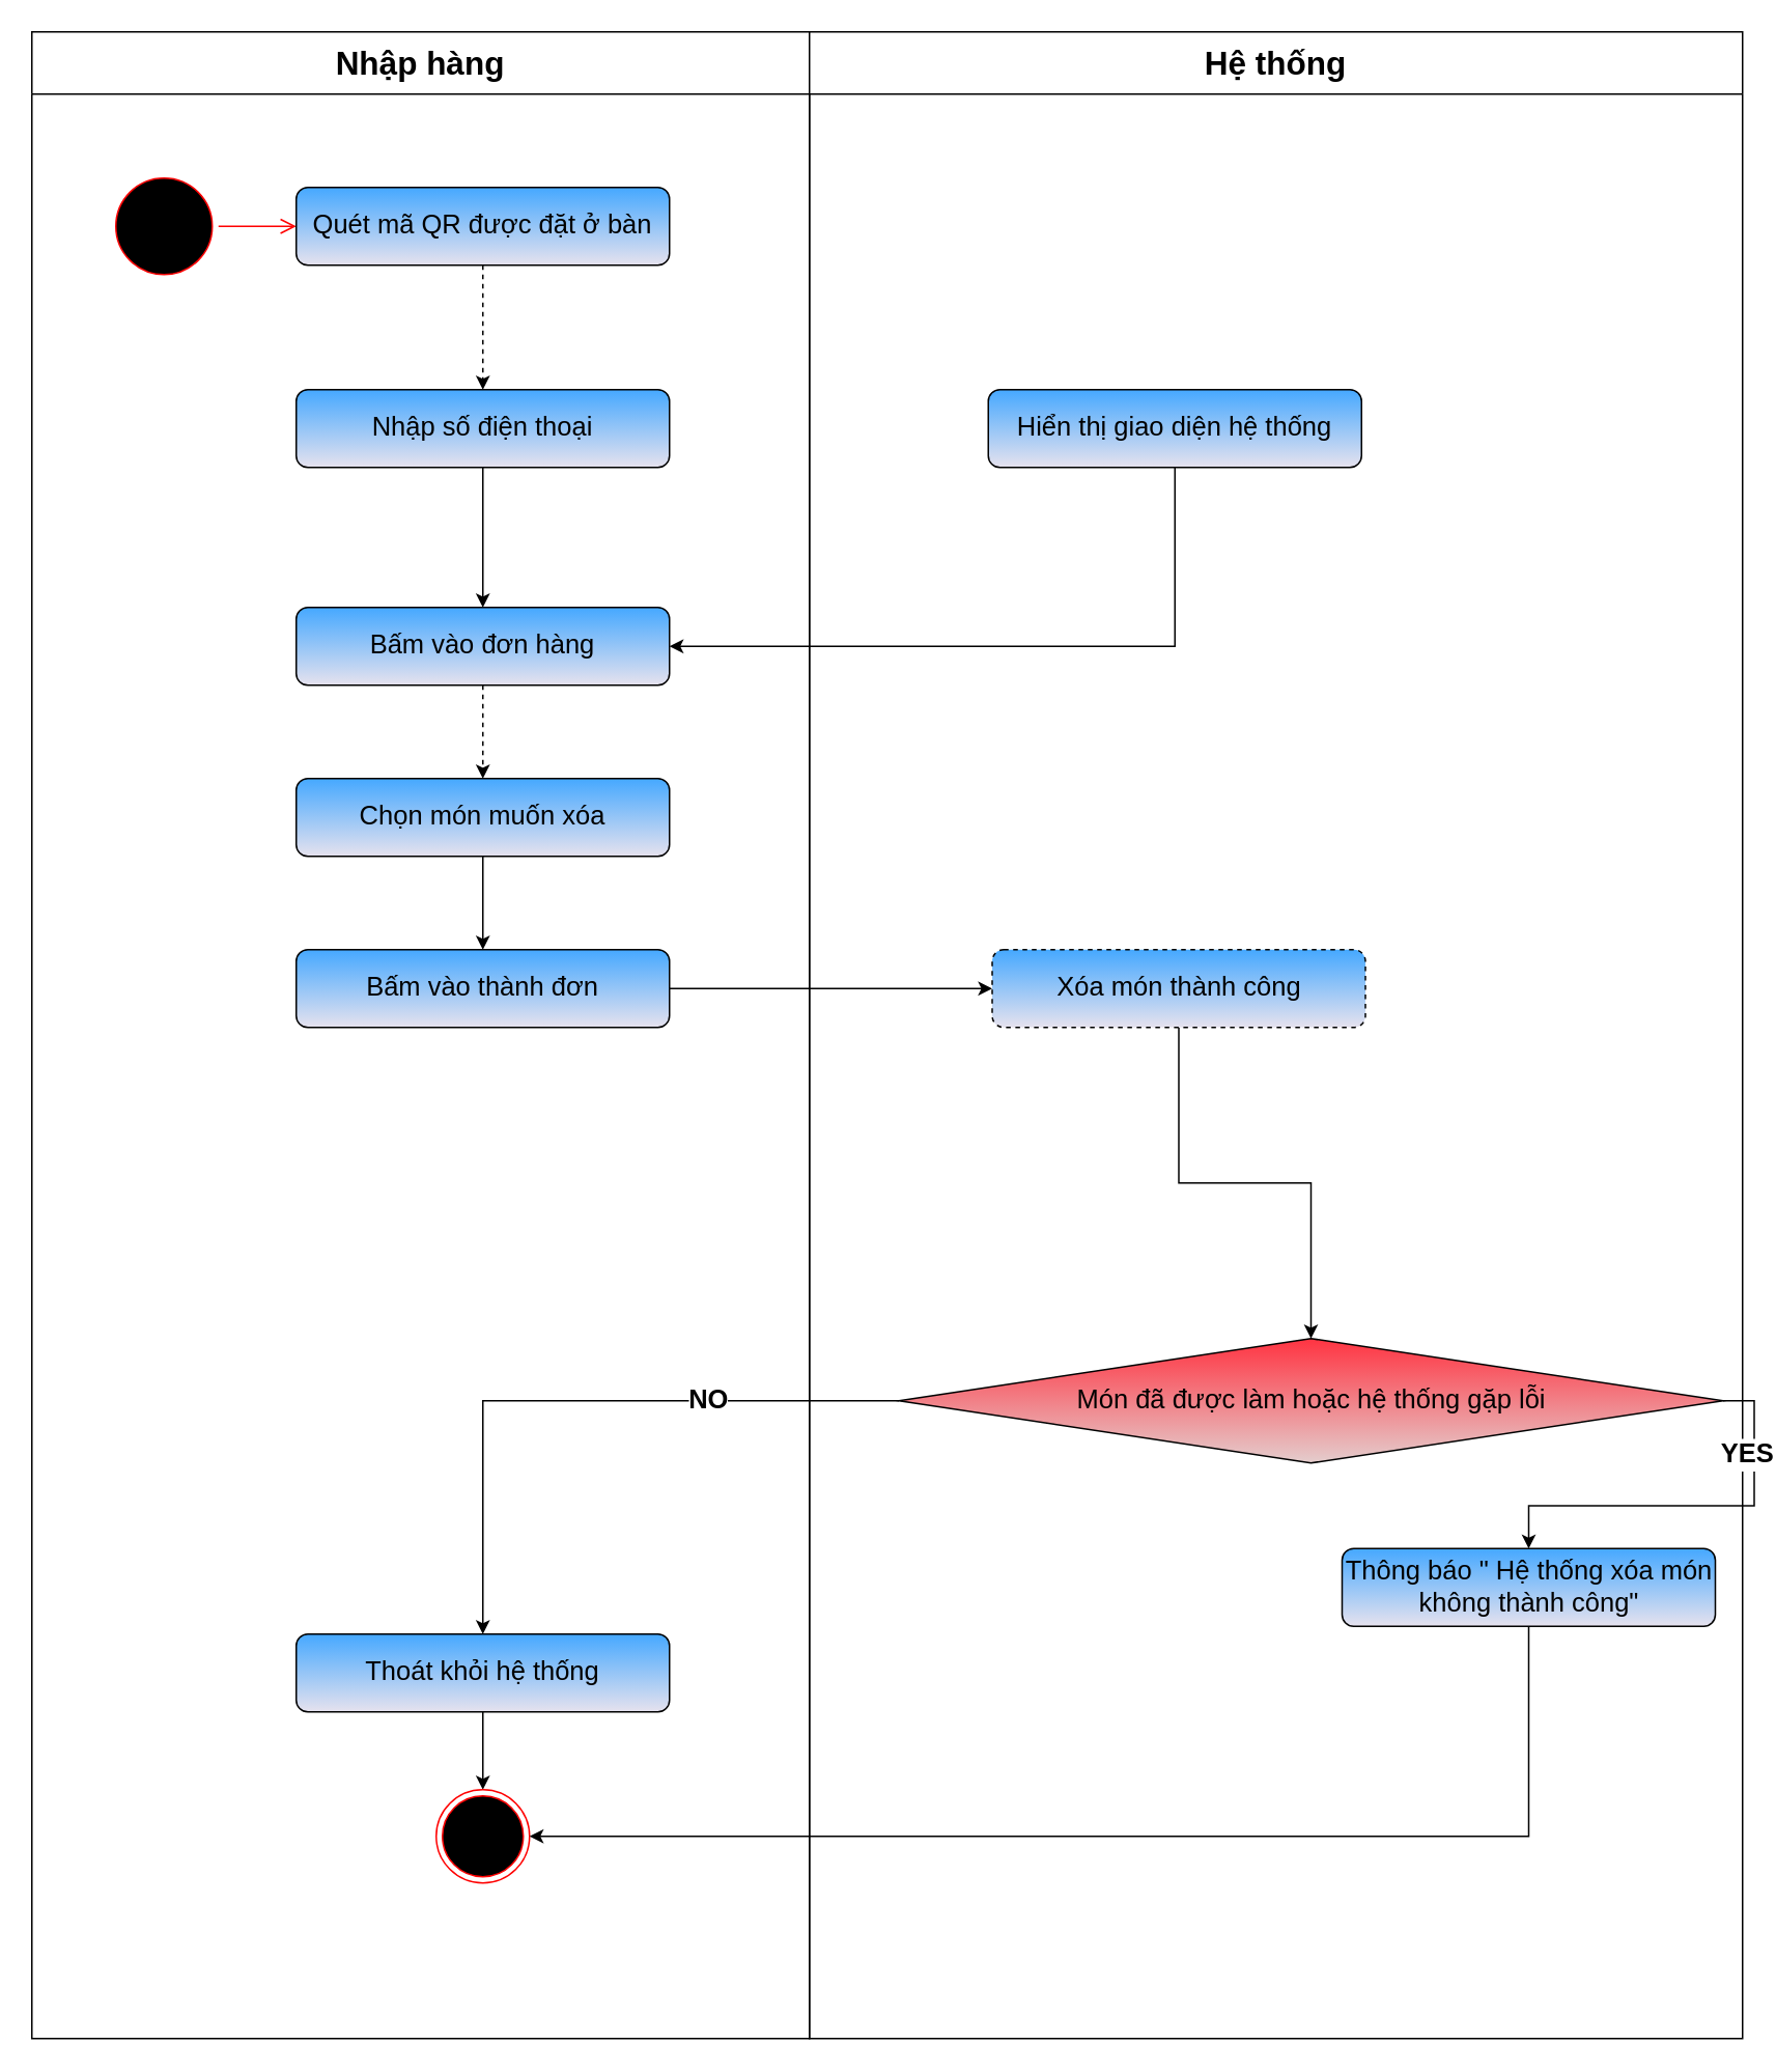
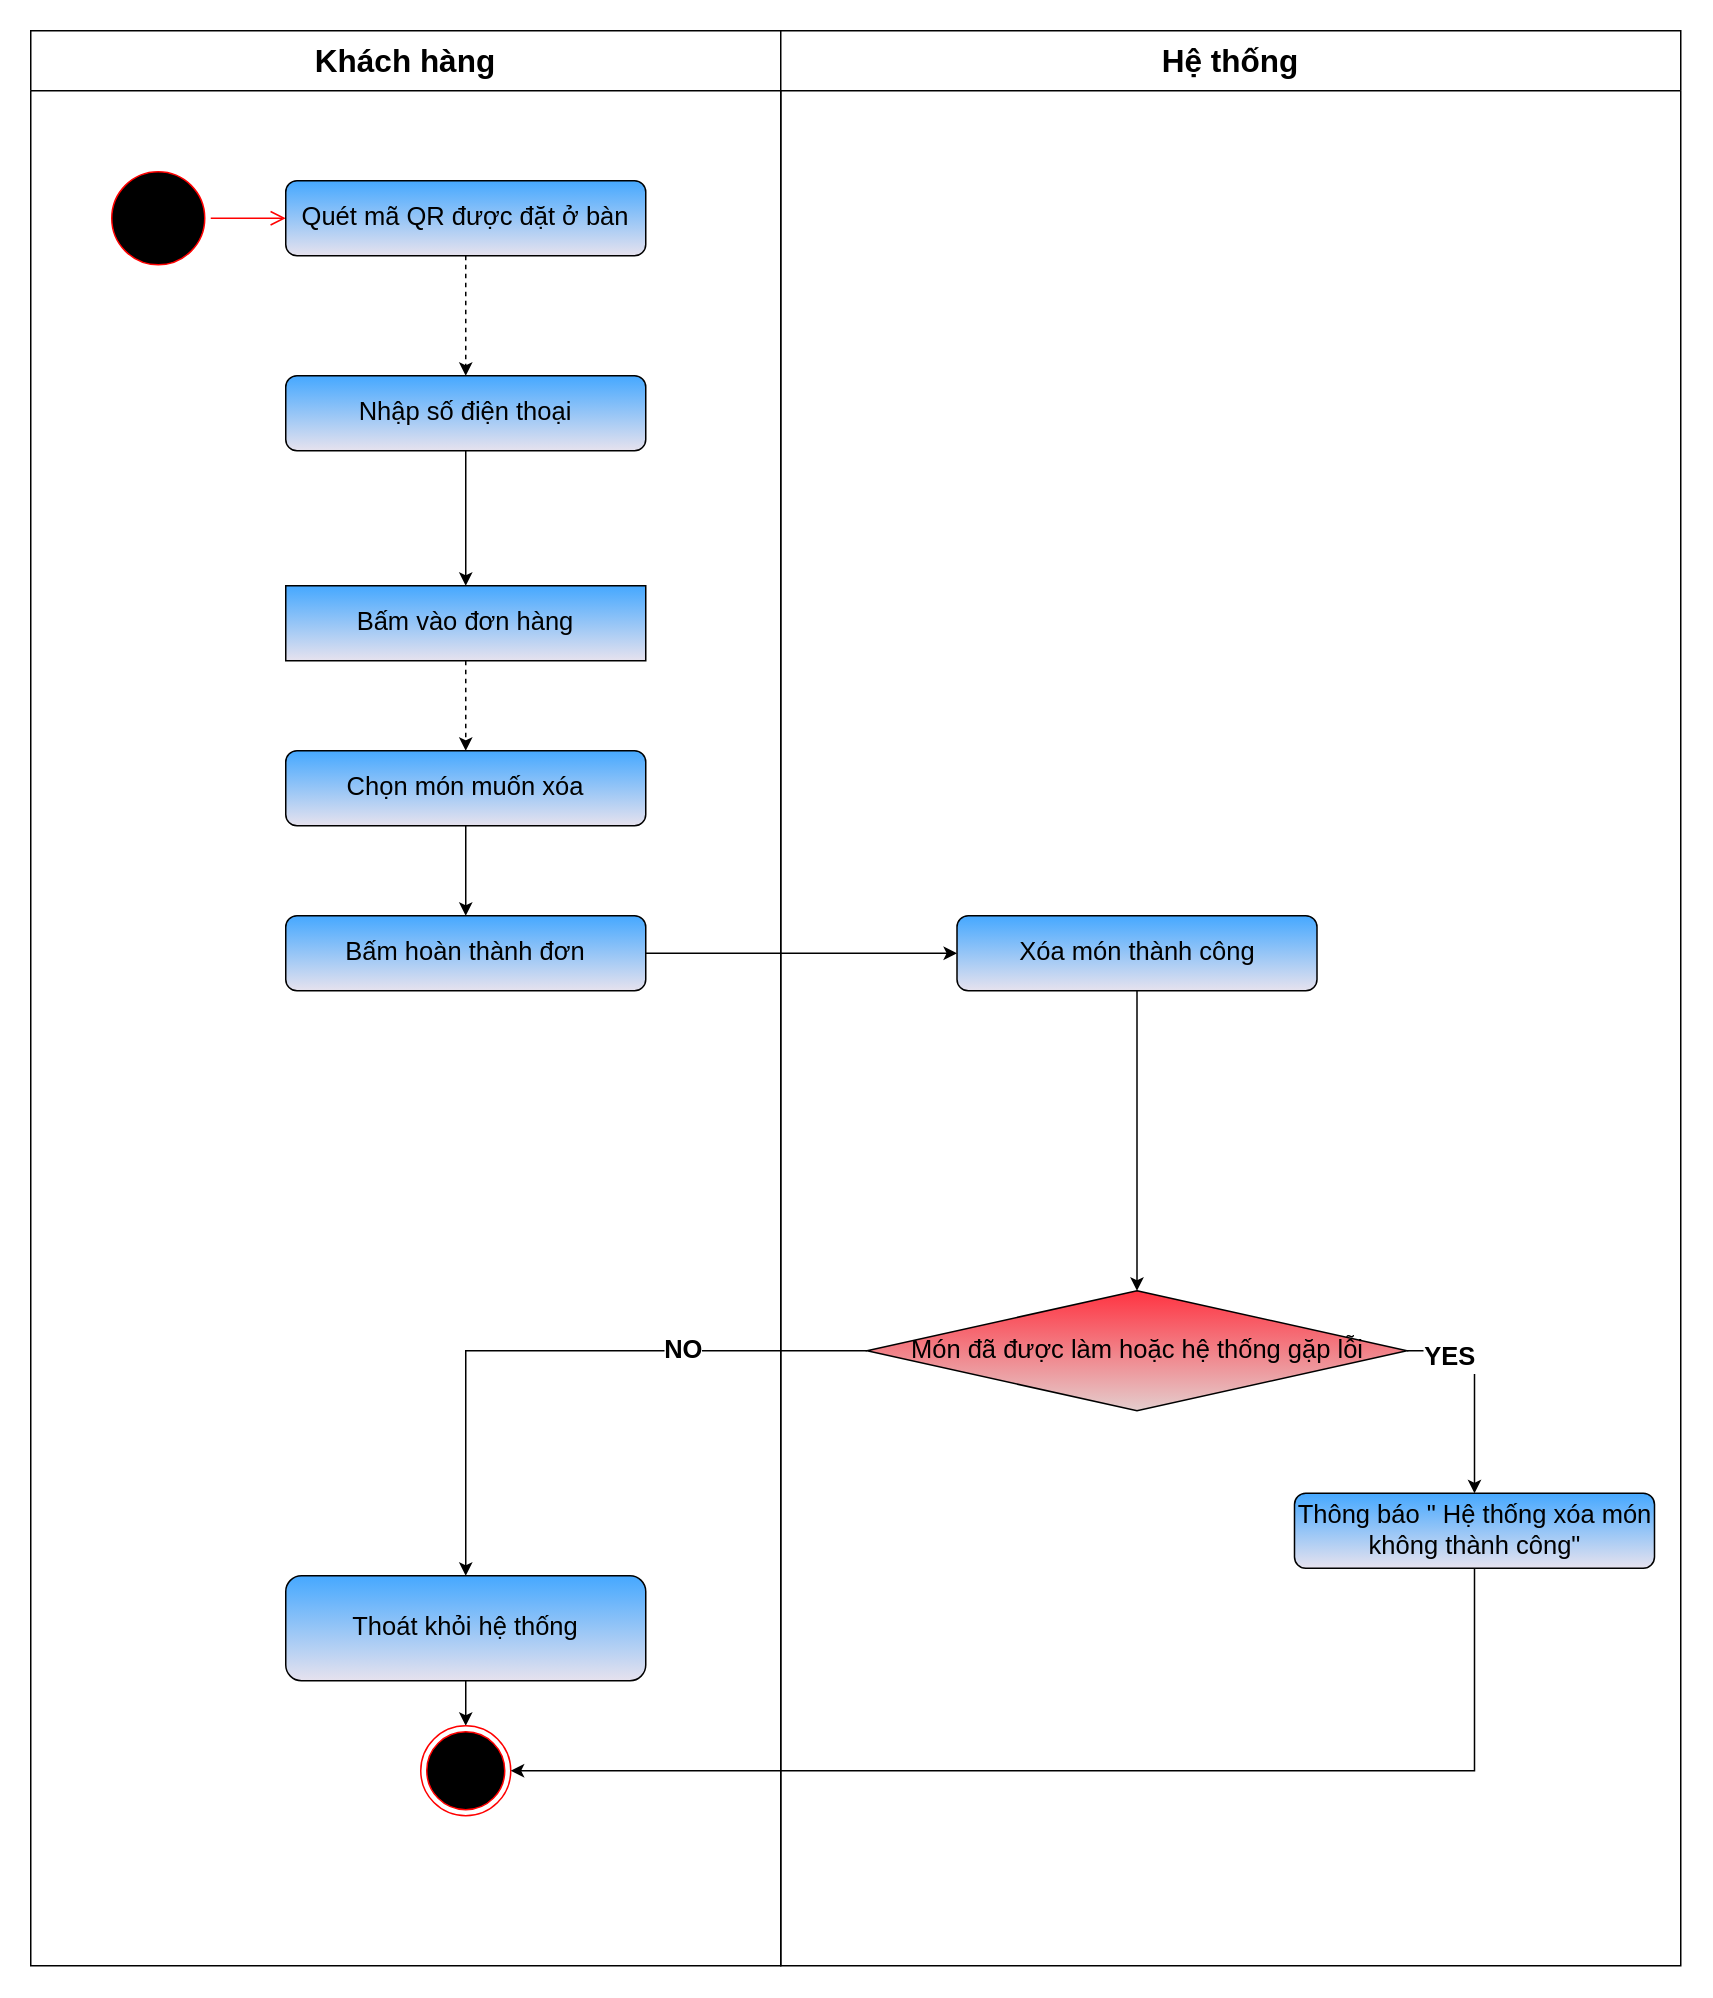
  <mxCell id="0" />
  <mxCell id="1" parent="0" />
- <mxCell id="2" value="Nhập hàng" style="swimlane;whiteSpace=wrap;html=1;fontSize=21;startSize=40;" parent="1" vertex="1"><mxGeometry x="20" y="20" width="500" height="1290" as="geometry" /></mxCell>
+ <mxCell id="2" value="Khách hàng" style="swimlane;whiteSpace=wrap;html=1;fontSize=21;startSize=40;" parent="1" vertex="1"><mxGeometry x="20" y="20" width="500" height="1290" as="geometry" /></mxCell>
  <mxCell id="3" value="" style="ellipse;html=1;shape=startState;fillColor=#000000;strokeColor=#ff0000;" parent="2" vertex="1"><mxGeometry x="50" y="90" width="70" height="70" as="geometry" /></mxCell>
  <mxCell id="4" value="" style="edgeStyle=orthogonalEdgeStyle;html=1;verticalAlign=bottom;endArrow=open;endSize=8;strokeColor=#ff0000;rounded=0;entryX=0;entryY=0.5;entryDx=0;entryDy=0;" parent="2" source="3" target="6" edge="1"><mxGeometry relative="1" as="geometry"><mxPoint x="105" y="220" as="targetPoint" /></mxGeometry></mxCell>
  <mxCell id="5" style="edgeStyle=orthogonalEdgeStyle;rounded=0;orthogonalLoop=1;jettySize=auto;html=1;entryX=0.5;entryY=0;entryDx=0;entryDy=0;dashed=1;" parent="2" source="6" target="7" edge="1"><mxGeometry relative="1" as="geometry" /></mxCell>
  <mxCell id="6" value="Quét mã QR được đặt ở bàn" style="rounded=1;whiteSpace=wrap;html=1;fontSize=17;gradientColor=#e6e2ee;fillColor=#45A8FF;" parent="2" vertex="1"><mxGeometry x="170" y="100" width="240" height="50" as="geometry" /></mxCell>
  <mxCell id="7" value="Nhập số điện thoại" style="rounded=1;whiteSpace=wrap;html=1;fontSize=17;fillColor=#45A8FF;gradientColor=#E6E2EE;" parent="2" vertex="1"><mxGeometry x="170" y="230" width="240" height="50" as="geometry" /></mxCell>
  <mxCell id="8" style="edgeStyle=orthogonalEdgeStyle;rounded=0;orthogonalLoop=1;jettySize=auto;html=1;entryX=0.5;entryY=0;entryDx=0;entryDy=0;dashed=1;" parent="2" source="9" target="11" edge="1"><mxGeometry relative="1" as="geometry" /></mxCell>
- <mxCell id="9" value="Bấm vào đơn hàng" style="rounded=1;whiteSpace=wrap;html=1;fontSize=17;fillColor=#45A8FF;gradientColor=#E6E2EE;" parent="2" vertex="1"><mxGeometry x="170" y="370" width="240" height="50" as="geometry" /></mxCell>
+ <mxCell id="9" value="Bấm vào đơn hàng" style="whiteSpace=wrap;html=1;fontSize=17;fillColor=#45A8FF;gradientColor=#E6E2EE;rounded=0;" parent="2" vertex="1"><mxGeometry x="170" y="370" width="240" height="50" as="geometry" /></mxCell>
  <mxCell id="10" style="edgeStyle=orthogonalEdgeStyle;rounded=0;orthogonalLoop=1;jettySize=auto;html=1;entryX=0.5;entryY=0;entryDx=0;entryDy=0;" parent="2" source="11" target="12" edge="1"><mxGeometry relative="1" as="geometry" /></mxCell>
  <mxCell id="11" value="Chọn món muốn xóa" style="rounded=1;whiteSpace=wrap;html=1;fontSize=17;fillColor=#45A8FF;gradientColor=#E6E2EE;" parent="2" vertex="1"><mxGeometry x="170" y="480" width="240" height="50" as="geometry" /></mxCell>
- <mxCell id="12" value="Bấm vào thành đơn" style="rounded=1;whiteSpace=wrap;html=1;fontSize=17;fillColor=#45A8FF;gradientColor=#E6E2EE;" parent="2" vertex="1"><mxGeometry x="170" y="590" width="240" height="50" as="geometry" /></mxCell>
- <mxCell id="13" value="Thoát khỏi hệ thống" style="rounded=1;whiteSpace=wrap;html=1;fontSize=17;fillColor=#45A8FF;gradientColor=#E6E2EE;" parent="2" vertex="1"><mxGeometry x="170" y="1030" width="240" height="50" as="geometry" /></mxCell>
+ <mxCell id="12" value="Bấm hoàn thành đơn" style="rounded=1;whiteSpace=wrap;html=1;fontSize=17;fillColor=#45A8FF;gradientColor=#E6E2EE;" parent="2" vertex="1"><mxGeometry x="170" y="590" width="240" height="50" as="geometry" /></mxCell>
+ <mxCell id="13" value="Thoát khỏi hệ thống" style="rounded=1;whiteSpace=wrap;html=1;fontSize=17;fillColor=#45A8FF;gradientColor=#E6E2EE;" parent="2" vertex="1"><mxGeometry x="170" y="1030" width="240" height="70" as="geometry" /></mxCell>
  <mxCell id="14" style="edgeStyle=orthogonalEdgeStyle;rounded=0;orthogonalLoop=1;jettySize=auto;html=1;entryX=0.5;entryY=0;entryDx=0;entryDy=0;" parent="2" source="13" target="15" edge="1"><mxGeometry relative="1" as="geometry" /></mxCell>
  <mxCell id="15" value="" style="ellipse;html=1;shape=endState;fillColor=#000000;strokeColor=#ff0000;" parent="2" vertex="1"><mxGeometry x="260" y="1130" width="60" height="60" as="geometry" /></mxCell>
  <mxCell id="16" value="Hệ thống" style="swimlane;whiteSpace=wrap;html=1;fontSize=21;startSize=40;" parent="1" vertex="1"><mxGeometry x="520" y="20" width="600" height="1290" as="geometry" /></mxCell>
- <mxCell id="17" value="Hiển thị giao diện hệ thống" style="rounded=1;whiteSpace=wrap;html=1;fontSize=17;fillColor=#45A8FF;gradientColor=#E6E2EE;" parent="16" vertex="1"><mxGeometry x="115" y="230" width="240" height="50" as="geometry" /></mxCell>
- <mxCell id="18" value="Món đã được làm hoặc hệ thống gặp lỗi" style="rhombus;whiteSpace=wrap;html=1;fontSize=17;fillStyle=hatch;fillColor=#FF3341;gradientColor=#e4cdcd;gradientDirection=south;" parent="16" vertex="1"><mxGeometry x="57.5" y="840" width="530" height="80" as="geometry" /></mxCell>
+ <mxCell id="18" value="Món đã được làm hoặc hệ thống gặp lỗi" style="rhombus;whiteSpace=wrap;html=1;fontSize=17;fillStyle=hatch;fillColor=#FF3341;gradientColor=#e4cdcd;gradientDirection=south;" parent="16" vertex="1"><mxGeometry x="57.5" y="840" width="360" height="80" as="geometry" /></mxCell>
  <mxCell id="19" style="edgeStyle=orthogonalEdgeStyle;rounded=0;orthogonalLoop=1;jettySize=auto;html=1;entryX=0.5;entryY=0;entryDx=0;entryDy=0;" parent="16" source="20" target="18" edge="1"><mxGeometry relative="1" as="geometry" /></mxCell>
- <mxCell id="20" value="Xóa món thành công" style="rounded=1;whiteSpace=wrap;html=1;fontSize=17;fillColor=#45A8FF;gradientColor=#E6E2EE;dashed=1;" parent="16" vertex="1"><mxGeometry x="117.5" y="590" width="240" height="50" as="geometry" /></mxCell>
+ <mxCell id="20" value="Xóa món thành công" style="rounded=1;whiteSpace=wrap;html=1;fontSize=17;fillColor=#45A8FF;gradientColor=#E6E2EE;" parent="16" vertex="1"><mxGeometry x="117.5" y="590" width="240" height="50" as="geometry" /></mxCell>
  <mxCell id="21" style="edgeStyle=orthogonalEdgeStyle;rounded=0;orthogonalLoop=1;jettySize=auto;html=1;" parent="1" source="7" target="9" edge="1"><mxGeometry relative="1" as="geometry" /></mxCell>
- <mxCell id="22" style="edgeStyle=orthogonalEdgeStyle;rounded=0;orthogonalLoop=1;jettySize=auto;html=1;entryX=1;entryY=0.5;entryDx=0;entryDy=0;exitX=0.5;exitY=1;exitDx=0;exitDy=0;" parent="1" source="17" target="9" edge="1"><mxGeometry relative="1" as="geometry" /></mxCell>
  <mxCell id="23" style="edgeStyle=orthogonalEdgeStyle;rounded=0;orthogonalLoop=1;jettySize=auto;html=1;entryX=0.5;entryY=0;entryDx=0;entryDy=0;" parent="1" source="18" target="13" edge="1"><mxGeometry relative="1" as="geometry" /></mxCell>
  <mxCell id="24" value="&lt;span style=&quot;font-size: 17px;&quot;&gt;NO&lt;/span&gt;" style="edgeLabel;html=1;align=center;verticalAlign=middle;resizable=0;points=[];fontStyle=1" parent="23" vertex="1" connectable="0"><mxGeometry x="-0.413" y="-1" relative="1" as="geometry"><mxPoint as="offset" /></mxGeometry></mxCell>
  <mxCell id="25" style="edgeStyle=orthogonalEdgeStyle;rounded=0;orthogonalLoop=1;jettySize=auto;html=1;entryX=0.5;entryY=0;entryDx=0;entryDy=0;exitX=1;exitY=0.5;exitDx=0;exitDy=0;" parent="1" source="18" target="27" edge="1"><mxGeometry relative="1" as="geometry" /></mxCell>
  <mxCell id="26" value="&lt;span style=&quot;font-size: 17px;&quot;&gt;YES&lt;/span&gt;" style="edgeLabel;html=1;align=center;verticalAlign=middle;resizable=0;points=[];fontStyle=1" parent="25" vertex="1" connectable="0"><mxGeometry x="-0.587" y="-4" relative="1" as="geometry"><mxPoint x="-1" as="offset" /></mxGeometry></mxCell>
  <mxCell id="27" value="Thông báo &quot; Hệ thống xóa món không thành công&quot;" style="rounded=1;whiteSpace=wrap;html=1;fontSize=17;fillColor=#45A8FF;gradientColor=#E6E2EE;" parent="1" vertex="1"><mxGeometry x="862.5" y="995" width="240" height="50" as="geometry" /></mxCell>
  <mxCell id="28" style="edgeStyle=orthogonalEdgeStyle;rounded=0;orthogonalLoop=1;jettySize=auto;html=1;entryX=1;entryY=0.5;entryDx=0;entryDy=0;exitX=0.5;exitY=1;exitDx=0;exitDy=0;" parent="1" source="27" target="15" edge="1"><mxGeometry relative="1" as="geometry" /></mxCell>
  <mxCell id="29" style="edgeStyle=orthogonalEdgeStyle;rounded=0;orthogonalLoop=1;jettySize=auto;html=1;entryX=0;entryY=0.5;entryDx=0;entryDy=0;" parent="1" source="12" target="20" edge="1"><mxGeometry relative="1" as="geometry" /></mxCell>
